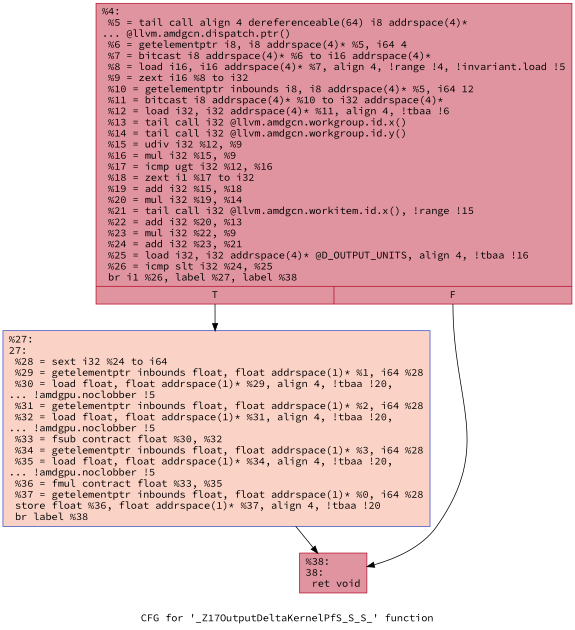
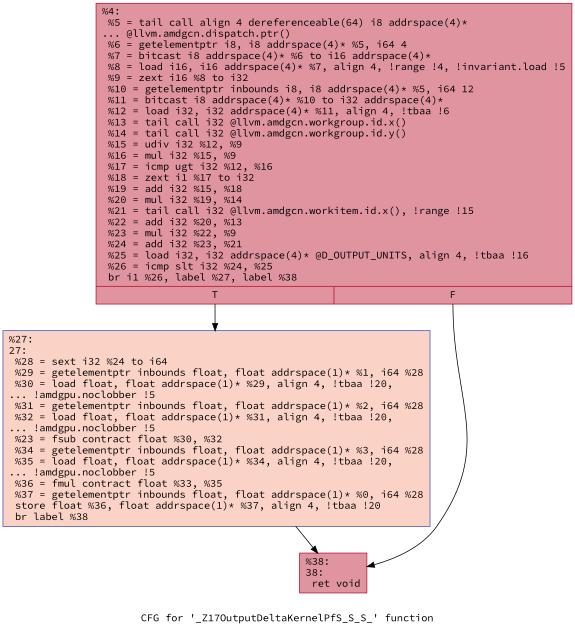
  digraph {
    label="CFG for '_Z17OutputDeltaKernelPfS_S_S_' function"
    fontname="Source Code Pro"
    node [color="#b70d28ff" fillcolor="#b70d2870" shape=record style=filled fontname="Source Code Pro"]
    edge [fontname="Source Code Pro"]
    n1 [label="{%4:\l  %5 = tail call align 4 dereferenceable(64) i8 addrspace(4)*\l... @llvm.amdgcn.dispatch.ptr()\l  %6 = getelementptr i8, i8 addrspace(4)* %5, i64 4\l  %7 = bitcast i8 addrspace(4)* %6 to i16 addrspace(4)*\l  %8 = load i16, i16 addrspace(4)* %7, align 4, !range !4, !invariant.load !5\l  %9 = zext i16 %8 to i32\l  %10 = getelementptr inbounds i8, i8 addrspace(4)* %5, i64 12\l  %11 = bitcast i8 addrspace(4)* %10 to i32 addrspace(4)*\l  %12 = load i32, i32 addrspace(4)* %11, align 4, !tbaa !6\l  %13 = tail call i32 @llvm.amdgcn.workgroup.id.x()\l  %14 = tail call i32 @llvm.amdgcn.workgroup.id.y()\l  %15 = udiv i32 %12, %9\l  %16 = mul i32 %15, %9\l  %17 = icmp ugt i32 %12, %16\l  %18 = zext i1 %17 to i32\l  %19 = add i32 %15, %18\l  %20 = mul i32 %19, %14\l  %21 = tail call i32 @llvm.amdgcn.workitem.id.x(), !range !15\l  %22 = add i32 %20, %13\l  %23 = mul i32 %22, %9\l  %24 = add i32 %23, %21\l  %25 = load i32, i32 addrspace(4)* @D_OUTPUT_UNITS, align 4, !tbaa !16\l  %26 = icmp slt i32 %24, %25\l  br i1 %26, label %27, label %38\l|{<s0>T|<s1>F}}"]
-   n2 [color="#3d50c3ff" fillcolor="#f59c7d70" label="{%27:\l27:                                               \l  %28 = sext i32 %24 to i64\l  %29 = getelementptr inbounds float, float addrspace(1)* %1, i64 %28\l  %30 = load float, float addrspace(1)* %29, align 4, !tbaa !20,\l... !amdgpu.noclobber !5\l  %31 = getelementptr inbounds float, float addrspace(1)* %2, i64 %28\l  %32 = load float, float addrspace(1)* %31, align 4, !tbaa !20,\l... !amdgpu.noclobber !5\l  %33 = fsub contract float %30, %32\l  %34 = getelementptr inbounds float, float addrspace(1)* %3, i64 %28\l  %35 = load float, float addrspace(1)* %34, align 4, !tbaa !20,\l... !amdgpu.noclobber !5\l  %36 = fmul contract float %33, %35\l  %37 = getelementptr inbounds float, float addrspace(1)* %0, i64 %28\l  store float %36, float addrspace(1)* %37, align 4, !tbaa !20\l  br label %38\l}"]
+   n2 [color="#3d50c3ff" fillcolor="#f59c7d70" label="{%27:\l27:                                               \l  %28 = sext i32 %24 to i64\l  %29 = getelementptr inbounds float, float addrspace(1)* %1, i64 %28\l  %30 = load float, float addrspace(1)* %29, align 4, !tbaa !20,\l... !amdgpu.noclobber !5\l  %31 = getelementptr inbounds float, float addrspace(1)* %2, i64 %28\l  %32 = load float, float addrspace(1)* %31, align 4, !tbaa !20,\l... !amdgpu.noclobber !5\l  %23 = fsub contract float %30, %32\l  %34 = getelementptr inbounds float, float addrspace(1)* %3, i64 %28\l  %35 = load float, float addrspace(1)* %34, align 4, !tbaa !20,\l... !amdgpu.noclobber !5\l  %36 = fmul contract float %33, %35\l  %37 = getelementptr inbounds float, float addrspace(1)* %0, i64 %28\l  store float %36, float addrspace(1)* %37, align 4, !tbaa !20\l  br label %38\l}"]
    n3 [label="{%38:\l38:                                               \l  ret void\l}"]
    n1 -> n2 [tailport=s0]
    n1 -> n3 [tailport=s1]
    n2 -> n3
  }
